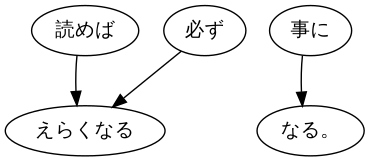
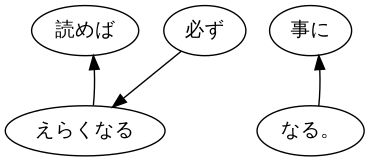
  digraph {
    n1 [label="読めば"]
    n2 [label="えらくなる"]
    n3 [label="必ず"]
    n4 [label="事に"]
    n5 [label="なる。"]
-   n1 -> n2
+   n2 -> n1
    n3 -> n2
-   n4 -> n5
+   n5 -> n4
  }
